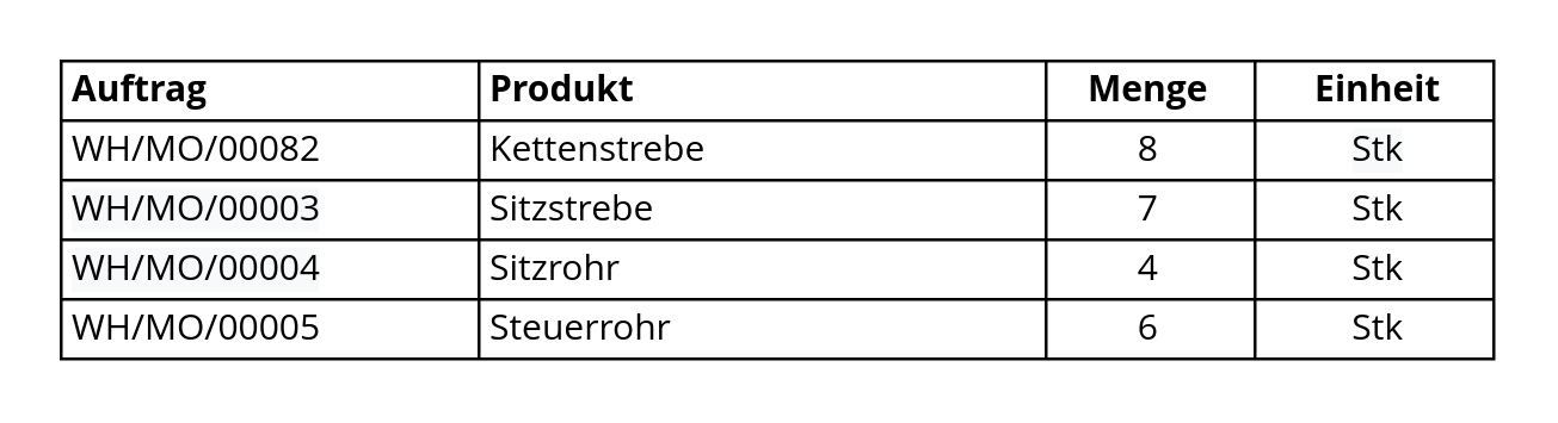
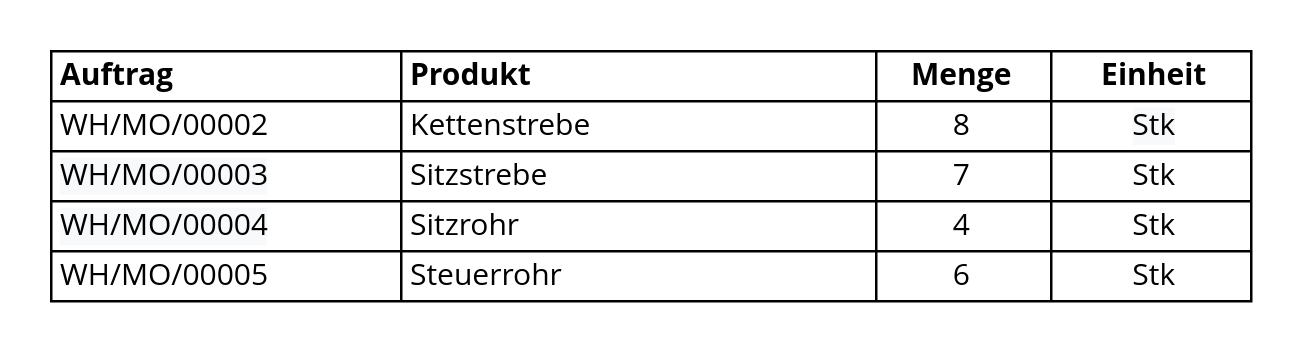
  <mxCell id="0" />
  <mxCell id="1" parent="0" />
  <mxCell id="2" value="" style="shape=table;html=1;whiteSpace=wrap;startSize=0;container=1;collapsible=0;childLayout=tableLayout;fontFamily=Open Sans;fontSize=12;align=left;spacingLeft=2;" parent="1" vertex="1"><mxGeometry x="20" y="20" width="480" height="100" as="geometry" /></mxCell>
  <mxCell id="3" value="" style="shape=partialRectangle;html=1;whiteSpace=wrap;collapsible=0;dropTarget=0;pointerEvents=0;fillColor=none;top=0;left=0;bottom=0;right=0;points=[[0,0.5],[1,0.5]];portConstraint=eastwest;fontFamily=Open Sans;spacingLeft=2;align=left;" parent="2" vertex="1"><mxGeometry width="480" height="20" as="geometry" /></mxCell>
  <mxCell id="4" value="&lt;b&gt;Auftrag&lt;/b&gt;" style="shape=partialRectangle;html=1;whiteSpace=wrap;connectable=0;fillColor=none;top=0;left=0;bottom=0;right=0;overflow=hidden;align=left;fontFamily=Open Sans;spacingLeft=2;" parent="3" vertex="1"><mxGeometry width="140" height="20" as="geometry" /></mxCell>
  <mxCell id="5" value="&lt;b&gt;Produkt&lt;/b&gt;" style="shape=partialRectangle;html=1;whiteSpace=wrap;connectable=0;fillColor=none;top=0;left=0;bottom=0;right=0;overflow=hidden;fontFamily=Open Sans;spacingLeft=2;align=left;spacingRight=3;" parent="3" vertex="1"><mxGeometry x="140" width="190" height="20" as="geometry" /></mxCell>
  <mxCell id="6" value="Menge" style="shape=partialRectangle;html=1;whiteSpace=wrap;connectable=0;fillColor=none;top=0;left=0;bottom=0;right=0;overflow=hidden;fontFamily=Open Sans;spacingLeft=2;align=center;spacingRight=3;fontStyle=1" parent="3" vertex="1"><mxGeometry x="330" width="70" height="20" as="geometry" /></mxCell>
  <mxCell id="7" value="Einheit" style="shape=partialRectangle;html=1;whiteSpace=wrap;connectable=0;fillColor=none;top=0;left=0;bottom=0;right=0;overflow=hidden;fontFamily=Open Sans;spacingLeft=3;align=center;fontStyle=1" parent="3" vertex="1"><mxGeometry x="400" width="80" height="20" as="geometry" /></mxCell>
  <mxCell id="8" value="" style="shape=partialRectangle;html=1;whiteSpace=wrap;collapsible=0;dropTarget=0;pointerEvents=0;fillColor=none;top=0;left=0;bottom=0;right=0;points=[[0,0.5],[1,0.5]];portConstraint=eastwest;fontFamily=Open Sans;spacingLeft=2;align=center;fontColor=#97D077;" parent="2" vertex="1"><mxGeometry y="20" width="480" height="20" as="geometry" /></mxCell>
- <mxCell id="9" value="WH/MO/00082" style="shape=partialRectangle;html=1;whiteSpace=wrap;connectable=0;fillColor=none;top=0;left=0;bottom=0;right=0;overflow=hidden;fontFamily=Open Sans;spacingLeft=2;align=left;" parent="8" vertex="1"><mxGeometry width="140" height="20" as="geometry" /></mxCell>
+ <mxCell id="9" value="WH/MO/00002" style="shape=partialRectangle;html=1;whiteSpace=wrap;connectable=0;fillColor=none;top=0;left=0;bottom=0;right=0;overflow=hidden;fontFamily=Open Sans;spacingLeft=2;align=left;" parent="8" vertex="1"><mxGeometry width="140" height="20" as="geometry" /></mxCell>
  <mxCell id="10" value="&lt;font&gt;Kettenstrebe&lt;/font&gt;" style="shape=partialRectangle;html=1;whiteSpace=wrap;connectable=0;fillColor=none;top=0;left=0;bottom=0;right=0;overflow=hidden;fontFamily=Open Sans;spacingLeft=2;align=left;spacingRight=3;" parent="8" vertex="1"><mxGeometry x="140" width="190" height="20" as="geometry" /></mxCell>
  <mxCell id="11" value="8" style="shape=partialRectangle;html=1;whiteSpace=wrap;connectable=0;fillColor=none;top=0;left=0;bottom=0;right=0;overflow=hidden;fontFamily=Open Sans;spacingLeft=2;align=center;spacingRight=3;" parent="8" vertex="1"><mxGeometry x="330" width="70" height="20" as="geometry" /></mxCell>
  <mxCell id="12" value="&lt;meta charset=&quot;utf-8&quot;&gt;&lt;span style=&quot;font-family: &amp;quot;open sans&amp;quot;; font-size: 12px; font-style: normal; font-weight: 400; letter-spacing: normal; text-indent: 0px; text-transform: none; word-spacing: 0px; background-color: rgb(248, 249, 250); display: inline; float: none;&quot;&gt;Stk&lt;/span&gt;" style="shape=partialRectangle;html=1;whiteSpace=wrap;connectable=0;fillColor=none;top=0;left=0;bottom=0;right=0;overflow=hidden;fontFamily=Open Sans;spacingLeft=3;align=center;" parent="8" vertex="1"><mxGeometry x="400" width="80" height="20" as="geometry" /></mxCell>
  <mxCell id="13" style="shape=partialRectangle;html=1;whiteSpace=wrap;collapsible=0;dropTarget=0;pointerEvents=0;fillColor=none;top=0;left=0;bottom=0;right=0;points=[[0,0.5],[1,0.5]];portConstraint=eastwest;fontFamily=Open Sans;spacingLeft=2;align=center;fontColor=#97D077;" vertex="1" parent="2"><mxGeometry y="40" width="480" height="20" as="geometry" /></mxCell>
  <mxCell id="14" value="&lt;span style=&quot;color: rgb(0 , 0 , 0) ; font-family: &amp;#34;open sans&amp;#34; ; font-size: 12px ; font-style: normal ; font-weight: 400 ; letter-spacing: normal ; text-align: left ; text-indent: 0px ; text-transform: none ; word-spacing: 0px ; background-color: rgb(248 , 249 , 250) ; display: inline ; float: none&quot;&gt;WH/MO/00003&lt;/span&gt;" style="shape=partialRectangle;html=1;whiteSpace=wrap;connectable=0;fillColor=none;top=0;left=0;bottom=0;right=0;overflow=hidden;fontFamily=Open Sans;spacingLeft=2;align=left;" vertex="1" parent="13"><mxGeometry width="140" height="20" as="geometry" /></mxCell>
  <mxCell id="15" value="Sitzstrebe" style="shape=partialRectangle;html=1;whiteSpace=wrap;connectable=0;fillColor=none;top=0;left=0;bottom=0;right=0;overflow=hidden;fontFamily=Open Sans;spacingLeft=2;align=left;spacingRight=3;" vertex="1" parent="13"><mxGeometry x="140" width="190" height="20" as="geometry" /></mxCell>
  <mxCell id="16" value="7" style="shape=partialRectangle;html=1;whiteSpace=wrap;connectable=0;fillColor=none;top=0;left=0;bottom=0;right=0;overflow=hidden;fontFamily=Open Sans;spacingLeft=2;align=center;spacingRight=3;" vertex="1" parent="13"><mxGeometry x="330" width="70" height="20" as="geometry" /></mxCell>
  <mxCell id="17" value="Stk" style="shape=partialRectangle;html=1;whiteSpace=wrap;connectable=0;fillColor=none;top=0;left=0;bottom=0;right=0;overflow=hidden;fontFamily=Open Sans;spacingLeft=3;align=center;" vertex="1" parent="13"><mxGeometry x="400" width="80" height="20" as="geometry" /></mxCell>
  <mxCell id="18" style="shape=partialRectangle;html=1;whiteSpace=wrap;collapsible=0;dropTarget=0;pointerEvents=0;fillColor=none;top=0;left=0;bottom=0;right=0;points=[[0,0.5],[1,0.5]];portConstraint=eastwest;fontFamily=Open Sans;spacingLeft=2;align=center;fontColor=#97D077;" vertex="1" parent="2"><mxGeometry y="60" width="480" height="20" as="geometry" /></mxCell>
  <mxCell id="19" value="&lt;span style=&quot;color: rgb(0 , 0 , 0) ; font-family: &amp;#34;open sans&amp;#34; ; font-size: 12px ; font-style: normal ; font-weight: 400 ; letter-spacing: normal ; text-align: left ; text-indent: 0px ; text-transform: none ; word-spacing: 0px ; background-color: rgb(248 , 249 , 250) ; display: inline ; float: none&quot;&gt;WH/MO/00004&lt;/span&gt;" style="shape=partialRectangle;html=1;whiteSpace=wrap;connectable=0;fillColor=none;top=0;left=0;bottom=0;right=0;overflow=hidden;fontFamily=Open Sans;spacingLeft=2;align=left;" vertex="1" parent="18"><mxGeometry width="140" height="20" as="geometry" /></mxCell>
  <mxCell id="20" value="Sitzrohr" style="shape=partialRectangle;html=1;whiteSpace=wrap;connectable=0;fillColor=none;top=0;left=0;bottom=0;right=0;overflow=hidden;fontFamily=Open Sans;spacingLeft=2;align=left;spacingRight=3;" vertex="1" parent="18"><mxGeometry x="140" width="190" height="20" as="geometry" /></mxCell>
  <mxCell id="21" value="4" style="shape=partialRectangle;html=1;whiteSpace=wrap;connectable=0;fillColor=none;top=0;left=0;bottom=0;right=0;overflow=hidden;fontFamily=Open Sans;spacingLeft=2;align=center;spacingRight=3;" vertex="1" parent="18"><mxGeometry x="330" width="70" height="20" as="geometry" /></mxCell>
  <mxCell id="22" value="&lt;span&gt;Stk&lt;/span&gt;" style="shape=partialRectangle;html=1;whiteSpace=wrap;connectable=0;fillColor=none;top=0;left=0;bottom=0;right=0;overflow=hidden;fontFamily=Open Sans;spacingLeft=3;align=center;" vertex="1" parent="18"><mxGeometry x="400" width="80" height="20" as="geometry" /></mxCell>
  <mxCell id="23" style="shape=partialRectangle;html=1;whiteSpace=wrap;collapsible=0;dropTarget=0;pointerEvents=0;fillColor=none;top=0;left=0;bottom=0;right=0;points=[[0,0.5],[1,0.5]];portConstraint=eastwest;fontFamily=Open Sans;spacingLeft=2;align=center;fontColor=#97D077;" vertex="1" parent="2"><mxGeometry y="80" width="480" height="20" as="geometry" /></mxCell>
  <mxCell id="24" value="&lt;span style=&quot;font-family: &amp;#34;open sans&amp;#34;&quot;&gt;WH/MO/00005&lt;/span&gt;" style="shape=partialRectangle;html=1;whiteSpace=wrap;connectable=0;fillColor=none;top=0;left=0;bottom=0;right=0;overflow=hidden;fontFamily=Open Sans;spacingLeft=2;align=left;" vertex="1" parent="23"><mxGeometry width="140" height="20" as="geometry" /></mxCell>
  <mxCell id="25" value="Steuerrohr" style="shape=partialRectangle;html=1;whiteSpace=wrap;connectable=0;fillColor=none;top=0;left=0;bottom=0;right=0;overflow=hidden;fontFamily=Open Sans;spacingLeft=2;align=left;spacingRight=3;" vertex="1" parent="23"><mxGeometry x="140" width="190" height="20" as="geometry" /></mxCell>
  <mxCell id="26" value="6" style="shape=partialRectangle;html=1;whiteSpace=wrap;connectable=0;fillColor=none;top=0;left=0;bottom=0;right=0;overflow=hidden;fontFamily=Open Sans;spacingLeft=2;align=center;spacingRight=3;" vertex="1" parent="23"><mxGeometry x="330" width="70" height="20" as="geometry" /></mxCell>
  <mxCell id="27" value="Stk" style="shape=partialRectangle;html=1;whiteSpace=wrap;connectable=0;fillColor=none;top=0;left=0;bottom=0;right=0;overflow=hidden;fontFamily=Open Sans;spacingLeft=3;align=center;" vertex="1" parent="23"><mxGeometry x="400" width="80" height="20" as="geometry" /></mxCell>
